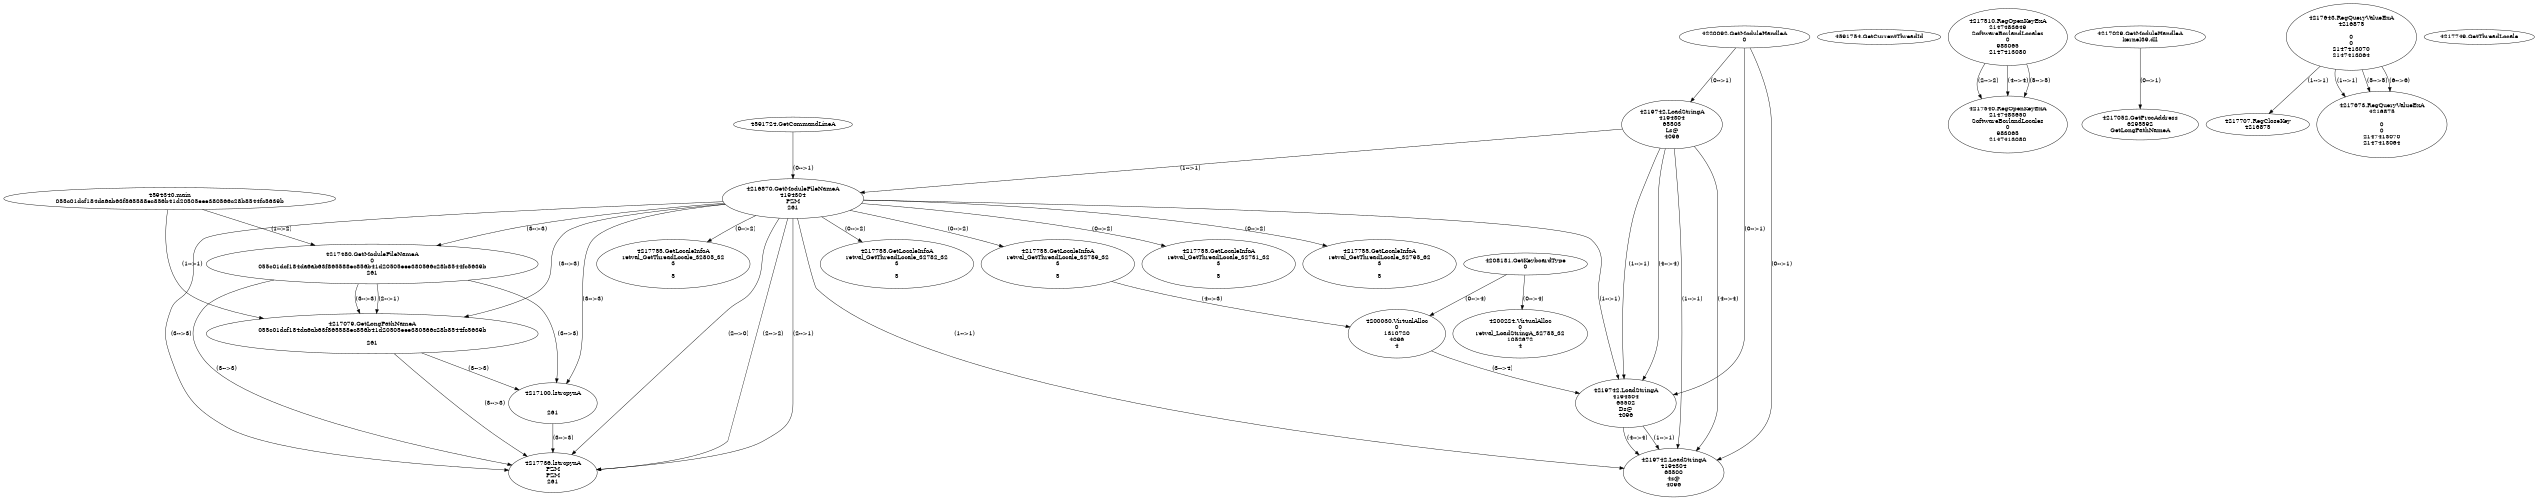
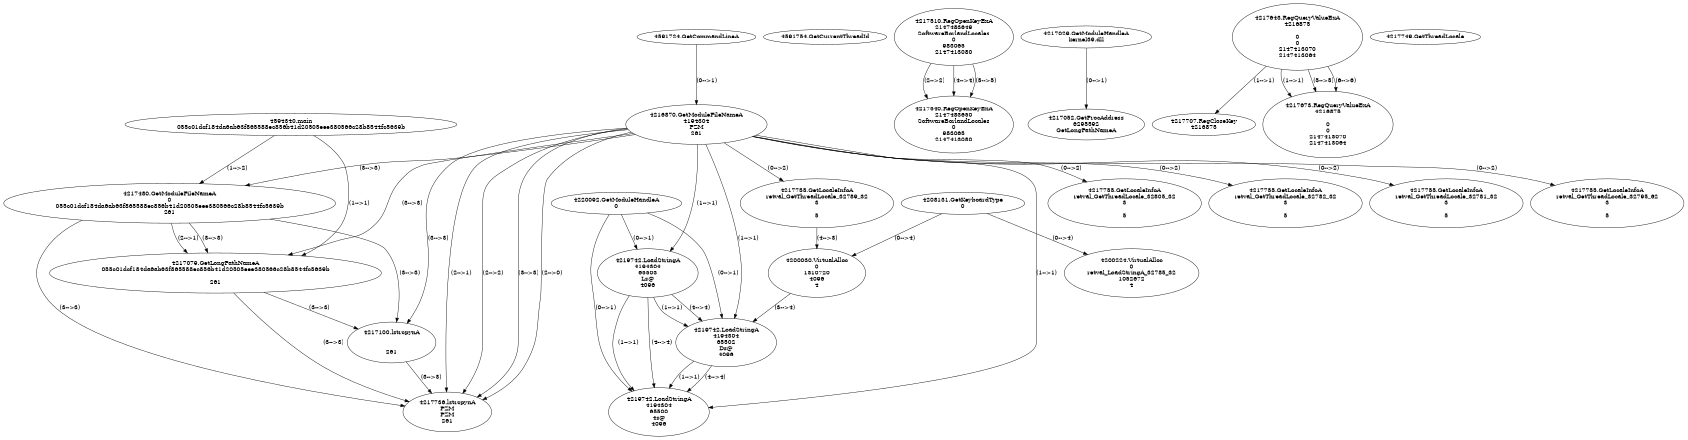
  digraph {
    n1 [label="4594340.main\n055c01dcf184da6ab63f865588ec856b41d20505eee380566c28b8544fc5639b"]
    n2 [label="4217480.GetModuleFileNameA\n0\n055c01dcf184da6ab63f865588ec856b41d20505eee380566c28b8544fc5639b\n261"]
    n3 [label="4217079.GetLongPathNameA\n055c01dcf184da6ab63f865588ec856b41d20505eee380566c28b8544fc5639b\n\n261"]
    n4 [label="4217100.lstrcpynA\n\n\n261"]
    n5 [label="4217736.lstrcpynA\nPZM\nPZM\n261"]
    n6 [label="4220092.GetModuleHandleA\n0"]
    n7 [label="4219742.LoadStringA\n4194304\n65503\nLs@\n4096"]
    n8 [label="4219742.LoadStringA\n4194304\n65502\nDs@\n4096"]
    n9 [label="4219742.LoadStringA\n4194304\n65500\n4s@\n4096"]
    n10 [label="4216870.GetModuleFileNameA\n4194304\nPZM\n261"]
    n11 [label="4217755.GetLocaleInfoA\nretval_GetThreadLocale_32805_32\n3\n\n5"]
    n12 [label="4217755.GetLocaleInfoA\nretval_GetThreadLocale_32782_32\n3\n\n5"]
-   n13 [label="4217755.GetLocaleInfoA\nretval_GetThreadLocale_32731_32\n3\n\n5"]
+   n13 [label="4217755.GetLocaleInfoA\nretval_GetThreadLocale_32781_32\n3\n\n5"]
    n14 [label="4217755.GetLocaleInfoA\nretval_GetThreadLocale_32795_62\n3\n\n5"]
    n15 [label="4217755.GetLocaleInfoA\nretval_GetThreadLocale_32789_32\n3\n\n5"]
-   n16 [label="4208181.GetKeyboardType\n0"]
+   n16 [label="4208131.GetKeyboardType\n0"]
    n17 [label="4200030.VirtualAlloc\n0\n1310720\n4096\n4"]
    n18 [label="4200224.VirtualAlloc\n0\nretval_LoadStringA_32785_32\n1052672\n4"]
    n19 [label="4591724.GetCommandLineA\n"]
    n20 [label="4591754.GetCurrentThreadId\n"]
    n21 [label="4217510.RegOpenKeyExA\n2147483649\nSoftware\Borland\Locales\n0\n983065\n2147413080"]
    n22 [label="4217540.RegOpenKeyExA\n2147483650\nSoftware\Borland\Locales\n0\n983065\n2147413080"]
    n23 [label="4217029.GetModuleHandleA\nkernel39.dll"]
    n24 [label="4217052.GetProcAddress\n6295592\nGetLongPathNameA"]
    n25 [label="4217643.RegQueryValueExA\n4216875\n\n0\n0\n2147413070\n2147413064"]
    n26 [label="4217707.RegCloseKey\n4216875"]
    n27 [label="4217673.RegQueryValueExA\n4216875\n\n0\n0\n2147413070\n2147413064"]
    n28 [label="4217749.GetThreadLocale\n"]
    n1 -> n2 [label="(1-->2)"]
    n1 -> n3 [label="(1-->1)"]
    n2 -> n3 [label="(2-->1)"]
    n2 -> n3 [label="(3-->3)"]
    n2 -> n4 [label="(3-->3)"]
    n2 -> n5 [label="(3-->3)"]
    n3 -> n4 [label="(3-->3)"]
    n3 -> n5 [label="(3-->3)"]
    n4 -> n5 [label="(3-->3)"]
    n6 -> n7 [label="(0-->1)"]
    n6 -> n8 [label="(0-->1)"]
    n6 -> n9 [label="(0-->1)"]
    n7 -> n8 [label="(1-->1)"]
    n7 -> n8 [label="(4-->4)"]
    n7 -> n9 [label="(1-->1)"]
    n7 -> n9 [label="(4-->4)"]
    n8 -> n9 [label="(1-->1)"]
    n8 -> n9 [label="(4-->4)"]
    n10 -> n2 [label="(3-->3)"]
    n10 -> n3 [label="(3-->3)"]
    n10 -> n4 [label="(3-->3)"]
    n10 -> n5 [label="(2-->1)"]
    n10 -> n5 [label="(2-->2)"]
    n10 -> n5 [label="(3-->3)"]
    n10 -> n5 [label="(2-->0)"]
-   n7 -> n10 [label="(1-->1)"]
+   n10 -> n7 [label="(1-->1)"]
    n10 -> n8 [label="(1-->1)"]
    n10 -> n9 [label="(1-->1)"]
    n10 -> n11 [label="(0-->2)"]
    n10 -> n12 [label="(0-->2)"]
    n10 -> n13 [label="(0-->2)"]
    n10 -> n14 [label="(0-->2)"]
    n10 -> n15 [label="(0-->2)"]
    n15 -> n17 [label="(4-->3)"]
    n16 -> n17 [label="(0-->4)"]
    n16 -> n18 [label="(0-->4)"]
    n17 -> n8 [label="(3-->4)"]
    n19 -> n10 [label="(0-->1)"]
    n21 -> n22 [label="(2-->2)"]
    n21 -> n22 [label="(4-->4)"]
    n21 -> n22 [label="(5-->5)"]
    n23 -> n24 [label="(0-->1)"]
    n25 -> n26 [label="(1-->1)"]
    n25 -> n27 [label="(1-->1)"]
    n25 -> n27 [label="(5-->5)"]
    n25 -> n27 [label="(6-->6)"]
  }
